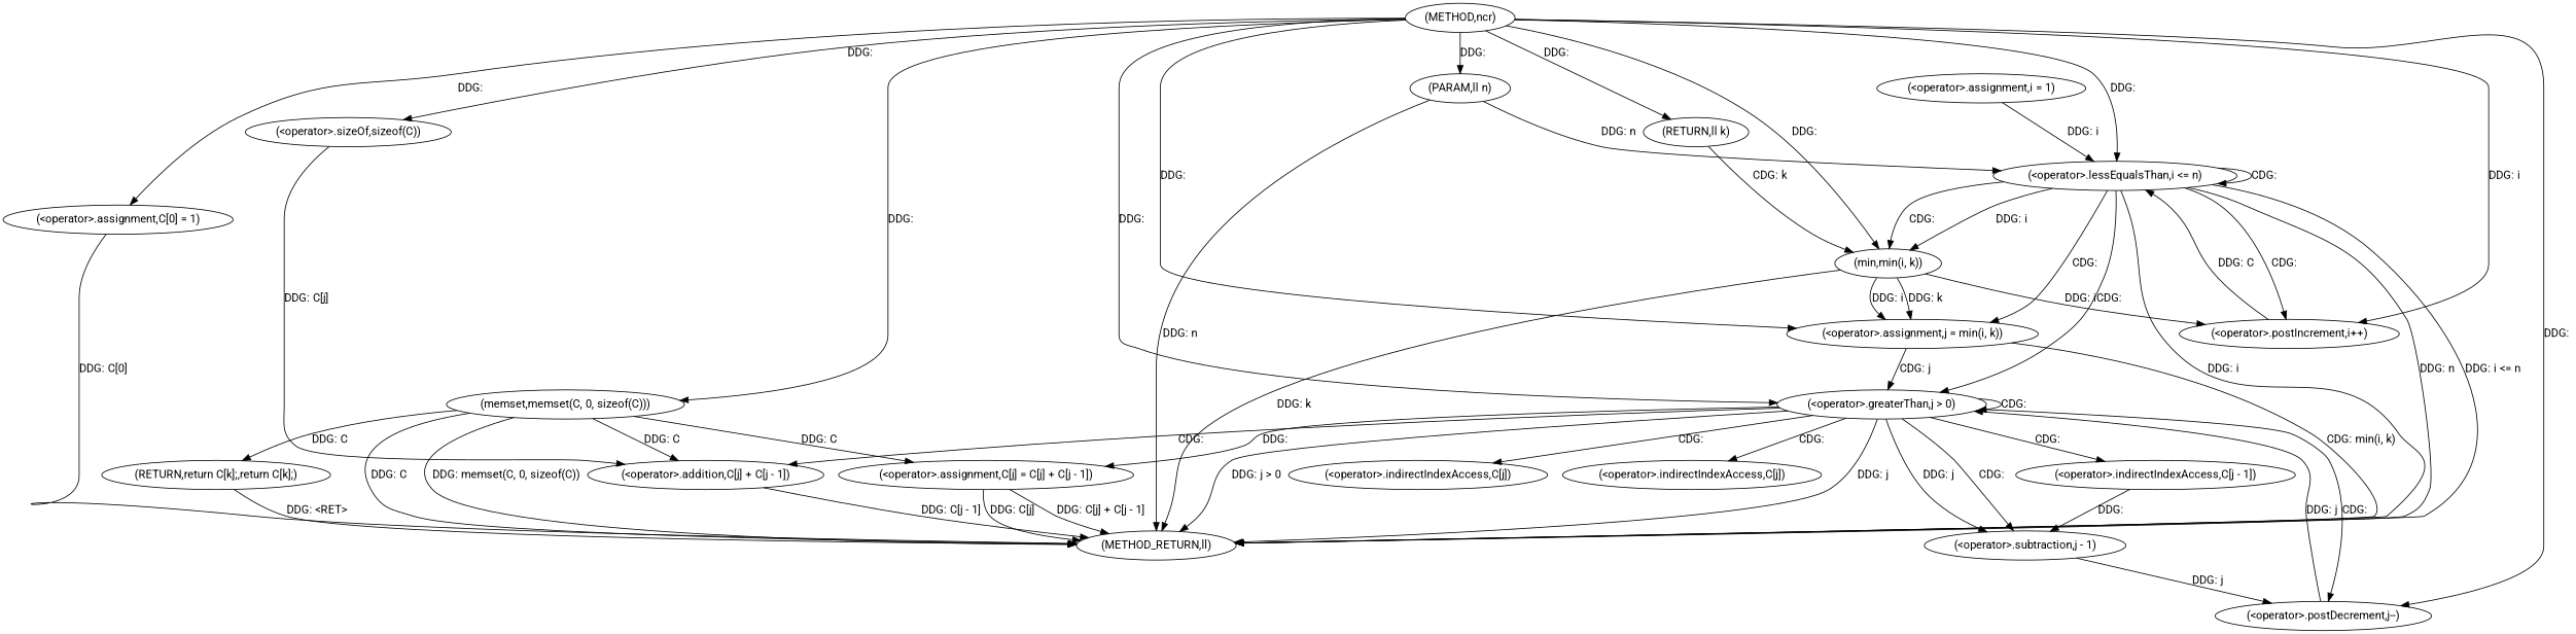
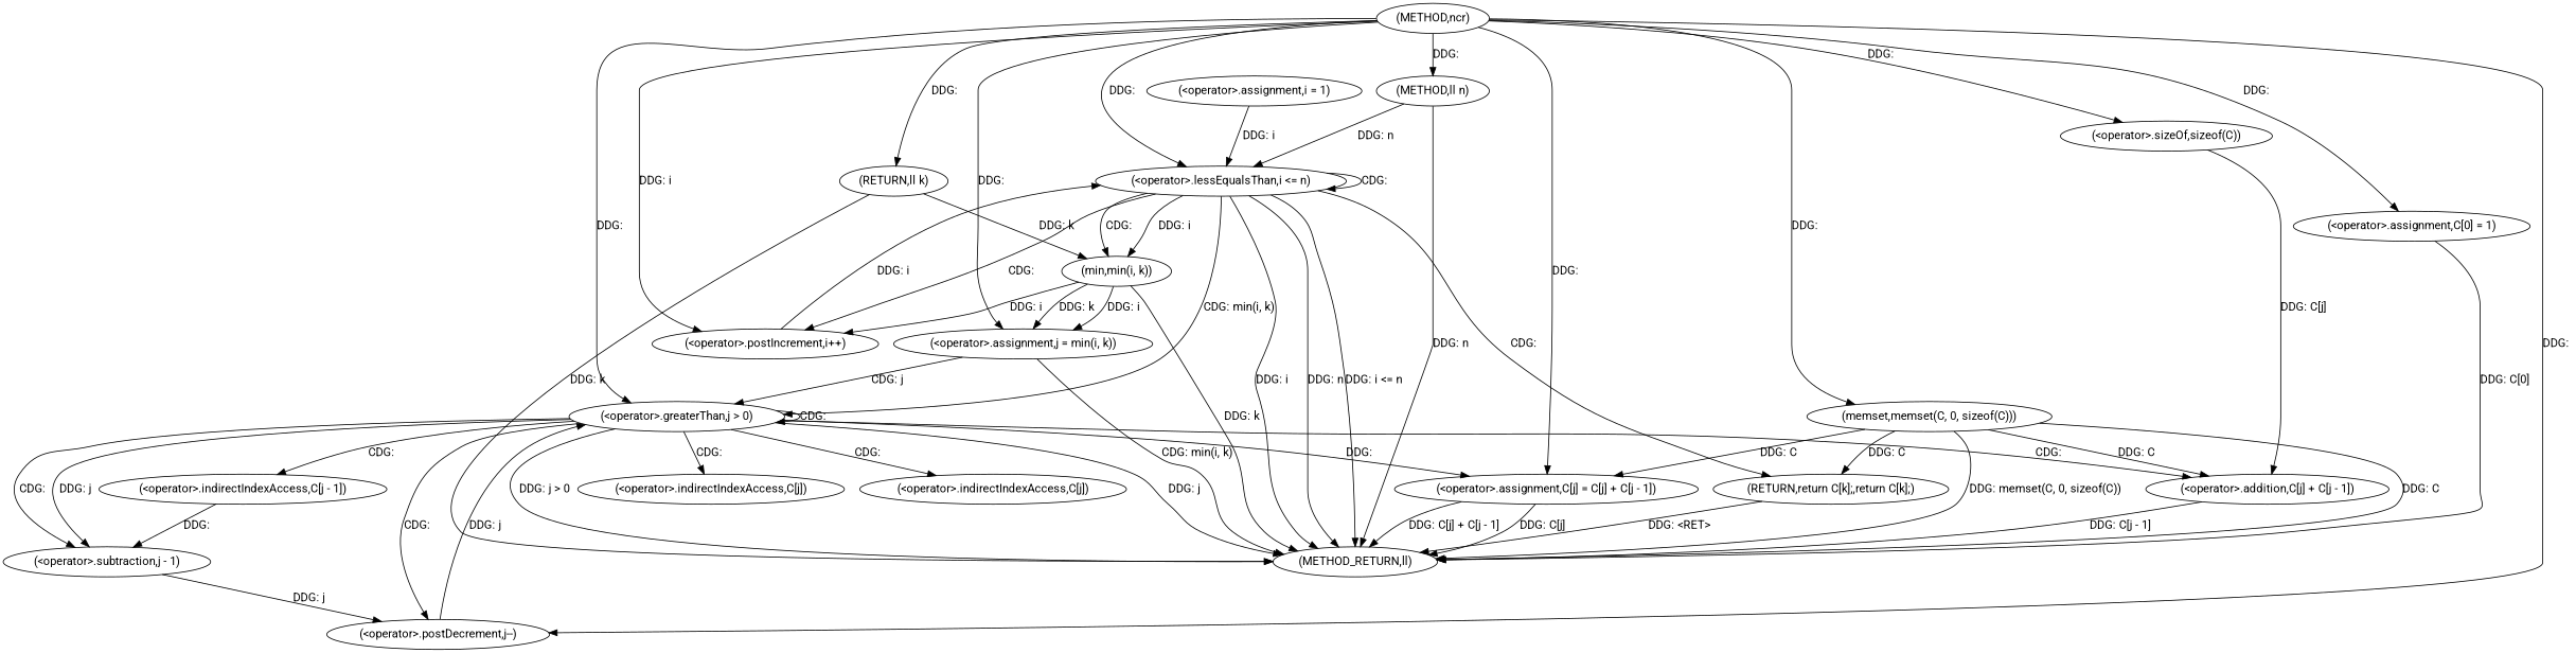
  digraph {
    fontname=Roboto
    node [fontname=Roboto]
    edge [fontname=Roboto]
    n1 [label="(METHOD,ncr)"]
-   n2 [label="(PARAM,ll n)"]
+   n2 [label="(METHOD,ll n)"]
    n3 [label="(RETURN,ll k)"]
    n4 [label="(memset,memset(C, 0, sizeof(C)))"]
    n5 [label="(<operator>.assignment,C[0] = 1)"]
    n6 [label="(<operator>.lessEqualsThan,i <= n)"]
    n7 [label="(<operator>.postIncrement,i++)"]
    n8 [label="(<operator>.sizeOf,sizeof(C))"]
    n9 [label="(<operator>.assignment,j = min(i, k))"]
    n10 [label="(<operator>.greaterThan,j > 0)"]
    n11 [label="(<operator>.postDecrement,j--)"]
    n12 [label="(min,min(i, k))"]
    n13 [label="(METHOD_RETURN,ll)"]
    n14 [label="(RETURN,return C[k];,return C[k];)"]
    n15 [label="(<operator>.assignment,C[j] = C[j] + C[j - 1])"]
    n16 [label="(<operator>.addition,C[j] + C[j - 1])"]
    n17 [label="(<operator>.assignment,i = 1)"]
    n18 [label="(<operator>.subtraction,j - 1)"]
    n19 [label="(<operator>.indirectIndexAccess,C[j])"]
    n20 [label="(<operator>.indirectIndexAccess,C[j])"]
    n21 [label="(<operator>.indirectIndexAccess,C[j - 1])"]
    n1 -> n2 [label="DDG: "]
    n1 -> n3 [label="DDG: "]
    n1 -> n4 [label="DDG: "]
    n1 -> n5 [label="DDG: "]
    n1 -> n6 [label="DDG: "]
    n1 -> n7 [label="DDG: i"]
    n1 -> n8 [label="DDG: "]
    n1 -> n9 [label="DDG: "]
    n1 -> n10 [label="DDG: "]
    n1 -> n11 [label="DDG: "]
-   n1 -> n12 [label="DDG: "]
+   n1 -> n15 [label="DDG: "]
    n2 -> n6 [label="DDG: n"]
    n2 -> n13 [label="DDG: n"]
-   n3 -> n12 [label="CDG: k"]
+   n3 -> n12 [label="DDG: k"]
+   n3 -> n13 [label="DDG: k"]
    n4 -> n13 [label="DDG: C"]
    n4 -> n13 [label="DDG: memset(C, 0, sizeof(C))"]
    n4 -> n14 [label="DDG: C"]
    n4 -> n15 [label="DDG: C"]
    n4 -> n16 [label="DDG: C"]
    n5 -> n13 [label="DDG: C[0]"]
    n6 -> n6 [label="CDG: "]
    n6 -> n7 [label="CDG: "]
-   n6 -> n9 [label="CDG: "]
-   n6 -> n10 [label="CDG: "]
+   n6 -> n14 [label="CDG: "]
+   n6 -> n10 [label="CDG: min(i, k)"]
    n6 -> n12 [label="DDG: i"]
    n6 -> n12 [label="CDG: "]
    n6 -> n13 [label="DDG: i"]
    n6 -> n13 [label="DDG: n"]
    n6 -> n13 [label="DDG: i <= n"]
-   n7 -> n6 [label="DDG: C"]
+   n7 -> n6 [label="DDG: i"]
    n8 -> n16 [label="DDG: C[j]"]
    n9 -> n10 [label="CDG: j"]
    n9 -> n13 [label="CDG: min(i, k)"]
    n10 -> n10 [label="CDG: "]
    n10 -> n11 [label="CDG: "]
    n10 -> n13 [label="DDG: j"]
    n10 -> n13 [label="DDG: j > 0"]
    n10 -> n15 [label="DDG: "]
    n10 -> n16 [label="CDG: "]
    n10 -> n18 [label="DDG: j"]
    n10 -> n18 [label="CDG: "]
    n10 -> n19 [label="CDG: "]
    n10 -> n20 [label="CDG: "]
    n10 -> n21 [label="CDG: "]
    n11 -> n10 [label="DDG: j"]
    n12 -> n7 [label="DDG: i"]
    n12 -> n9 [label="DDG: i"]
    n12 -> n9 [label="DDG: k"]
    n12 -> n13 [label="DDG: k"]
    n14 -> n13 [label="DDG: <RET>"]
    n15 -> n13 [label="DDG: C[j]"]
    n15 -> n13 [label="DDG: C[j] + C[j - 1]"]
    n16 -> n13 [label="DDG: C[j - 1]"]
    n17 -> n6 [label="DDG: i"]
    n18 -> n11 [label="DDG: j"]
    n21 -> n18 [label="DDG: "]
  }
